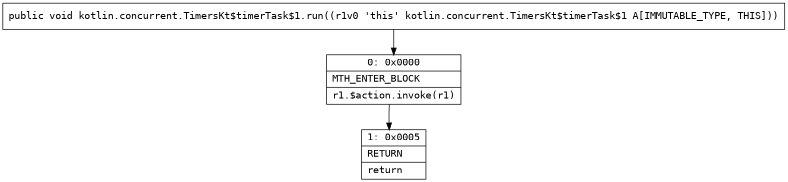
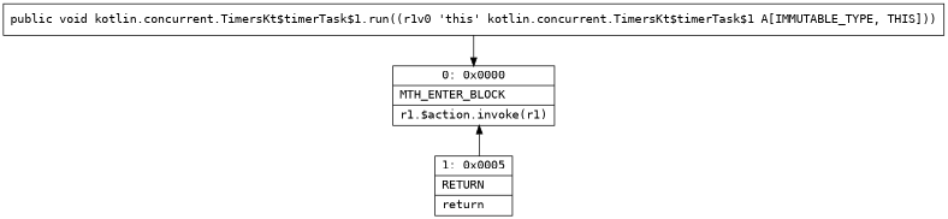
  digraph {
    fontname="DejaVu Sans Mono"
    node [shape=record fontname="DejaVu Sans Mono"]
    edge [fontname="DejaVu Sans Mono"]
    n1 [label="{0\:\ 0x0000|MTH_ENTER_BLOCK\l|r1.$action.invoke(r1)\l}"]
    n2 [label="{1\:\ 0x0005|RETURN\l|return\l}"]
    n3 [label="{public void kotlin.concurrent.TimersKt$timerTask$1.run((r1v0 'this' kotlin.concurrent.TimersKt$timerTask$1 A[IMMUTABLE_TYPE, THIS])) }"]
-   n1 -> n2
+   n2 -> n1
    n3 -> n1
  }
